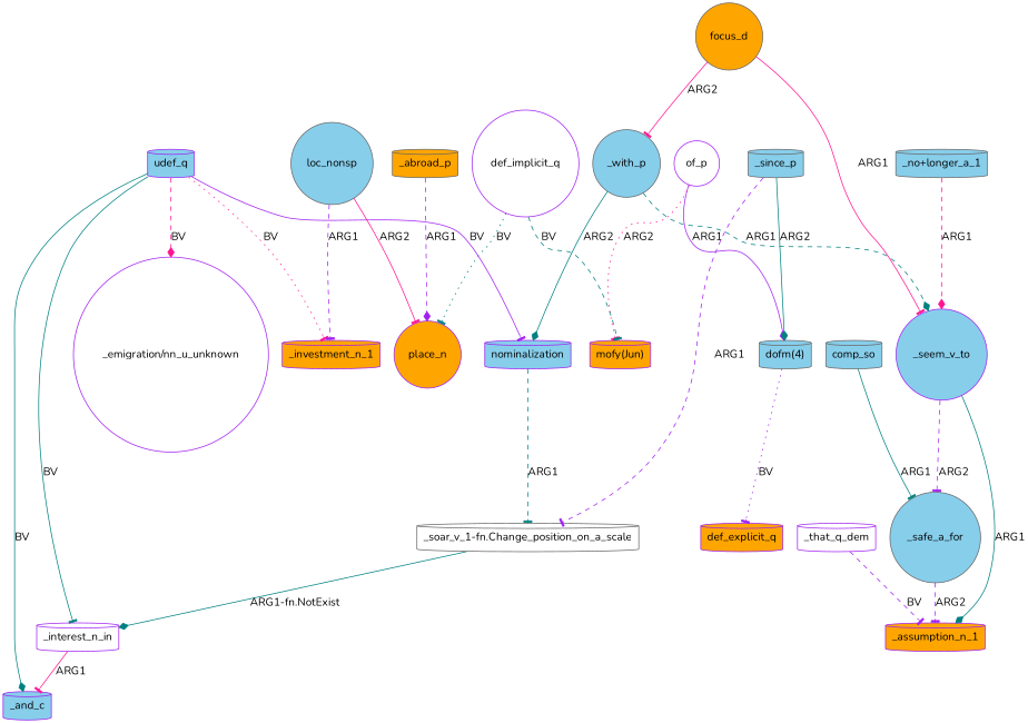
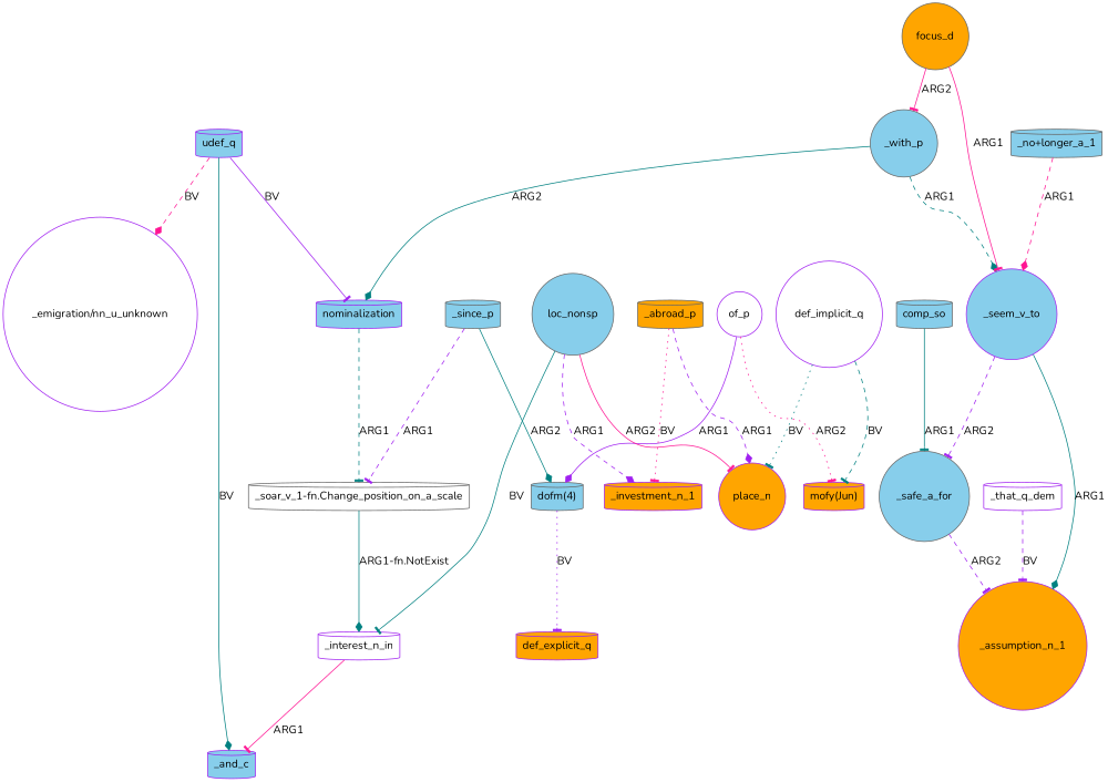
  digraph {
    fontname=Nunito
    node [color=purple fillcolor=skyblue fontname=Nunito shape=cylinder style=filled]
    edge [arrowhead=tee color=teal fontname=Nunito style=solid]
    _with_p [color=gray40 shape=circle]
    nominalization
    _seem_v_to [shape=circle]
    "_soar_v_1-fn.Change_position_on_a_scale" [color=gray40 fillcolor=white]
    _safe_a_for [color=gray40 shape=circle]
-   _assumption_n_1 [fillcolor=orange]
+   _assumption_n_1 [fillcolor=orange shape=circle]
    _interest_n_in [fillcolor=white]
    def_explicit_q [fillcolor=orange]
    "dofm(4)" [color=gray40]
    of_p [fillcolor=white shape=circle]
    "mofy(Jun)" [fillcolor=orange]
    focus_d [color=gray40 fillcolor=orange shape=circle]
    def_implicit_q [fillcolor=white shape=circle]
    place_n [fillcolor=orange shape=circle]
    udef_q
    "_emigration/nn_u_unknown" [fillcolor=white shape=circle]
    _and_c
    _investment_n_1 [fillcolor=orange]
    "_no+longer_a_1" [color=gray40]
    _since_p [color=gray40]
    comp_so [color=gray40]
    loc_nonsp [color=gray40 shape=circle]
    _that_q_dem [fillcolor=white]
    _abroad_p [color=gray40 fillcolor=orange]
    _with_p -> nominalization [arrowhead=diamond label=ARG2]
    _with_p -> _seem_v_to [arrowhead=diamond label=ARG1 style=dashed]
    nominalization -> "_soar_v_1-fn.Change_position_on_a_scale" [label=ARG1 style=dashed]
    _seem_v_to -> _safe_a_for [color=purple label=ARG2 style=dashed]
    _seem_v_to -> _assumption_n_1 [arrowhead=diamond label=ARG1]
    "_soar_v_1-fn.Change_position_on_a_scale" -> _interest_n_in [arrowhead=diamond label="ARG1-fn.NotExist"]
    _safe_a_for -> _assumption_n_1 [color=purple label=ARG2 style=dashed]
    _interest_n_in -> _and_c [color=deeppink label=ARG1]
    "dofm(4)" -> def_explicit_q [color=purple label=BV style=dotted]
    of_p -> "dofm(4)" [arrowhead=diamond color=purple label=ARG1]
    of_p -> "mofy(Jun)" [color=deeppink label=ARG2 style=dotted]
    focus_d -> _with_p [color=deeppink label=ARG2]
    focus_d -> _seem_v_to [color=deeppink label=ARG1]
    def_implicit_q -> "mofy(Jun)" [label=BV style=dashed]
    def_implicit_q -> place_n [label=BV style=dotted]
    udef_q -> nominalization [color=purple label=BV]
-   udef_q -> _interest_n_in [label=BV]
+   loc_nonsp -> _interest_n_in [label=BV]
    udef_q -> "_emigration/nn_u_unknown" [arrowhead=diamond color=deeppink label=BV style=dashed]
    udef_q -> _and_c [arrowhead=diamond label=BV]
-   udef_q -> _investment_n_1 [color=deeppink label=BV style=dotted]
+   _abroad_p -> _investment_n_1 [color=deeppink label=BV style=dotted]
    "_no+longer_a_1" -> _seem_v_to [arrowhead=diamond color=deeppink label=ARG1 style=dashed]
    _since_p -> "_soar_v_1-fn.Change_position_on_a_scale" [color=purple label=ARG1 style=dashed]
    _since_p -> "dofm(4)" [arrowhead=diamond label=ARG2]
    comp_so -> _safe_a_for [label=ARG1]
    loc_nonsp -> place_n [color=deeppink label=ARG2]
-   loc_nonsp -> _investment_n_1 [color=purple label=ARG1 style=dashed]
+   loc_nonsp -> _investment_n_1 [arrowhead=diamond color=purple label=ARG1 style=dashed]
    _that_q_dem -> _assumption_n_1 [color=purple label=BV style=dashed]
    _abroad_p -> place_n [arrowhead=diamond color=purple label=ARG1 style=dashed]
  }
